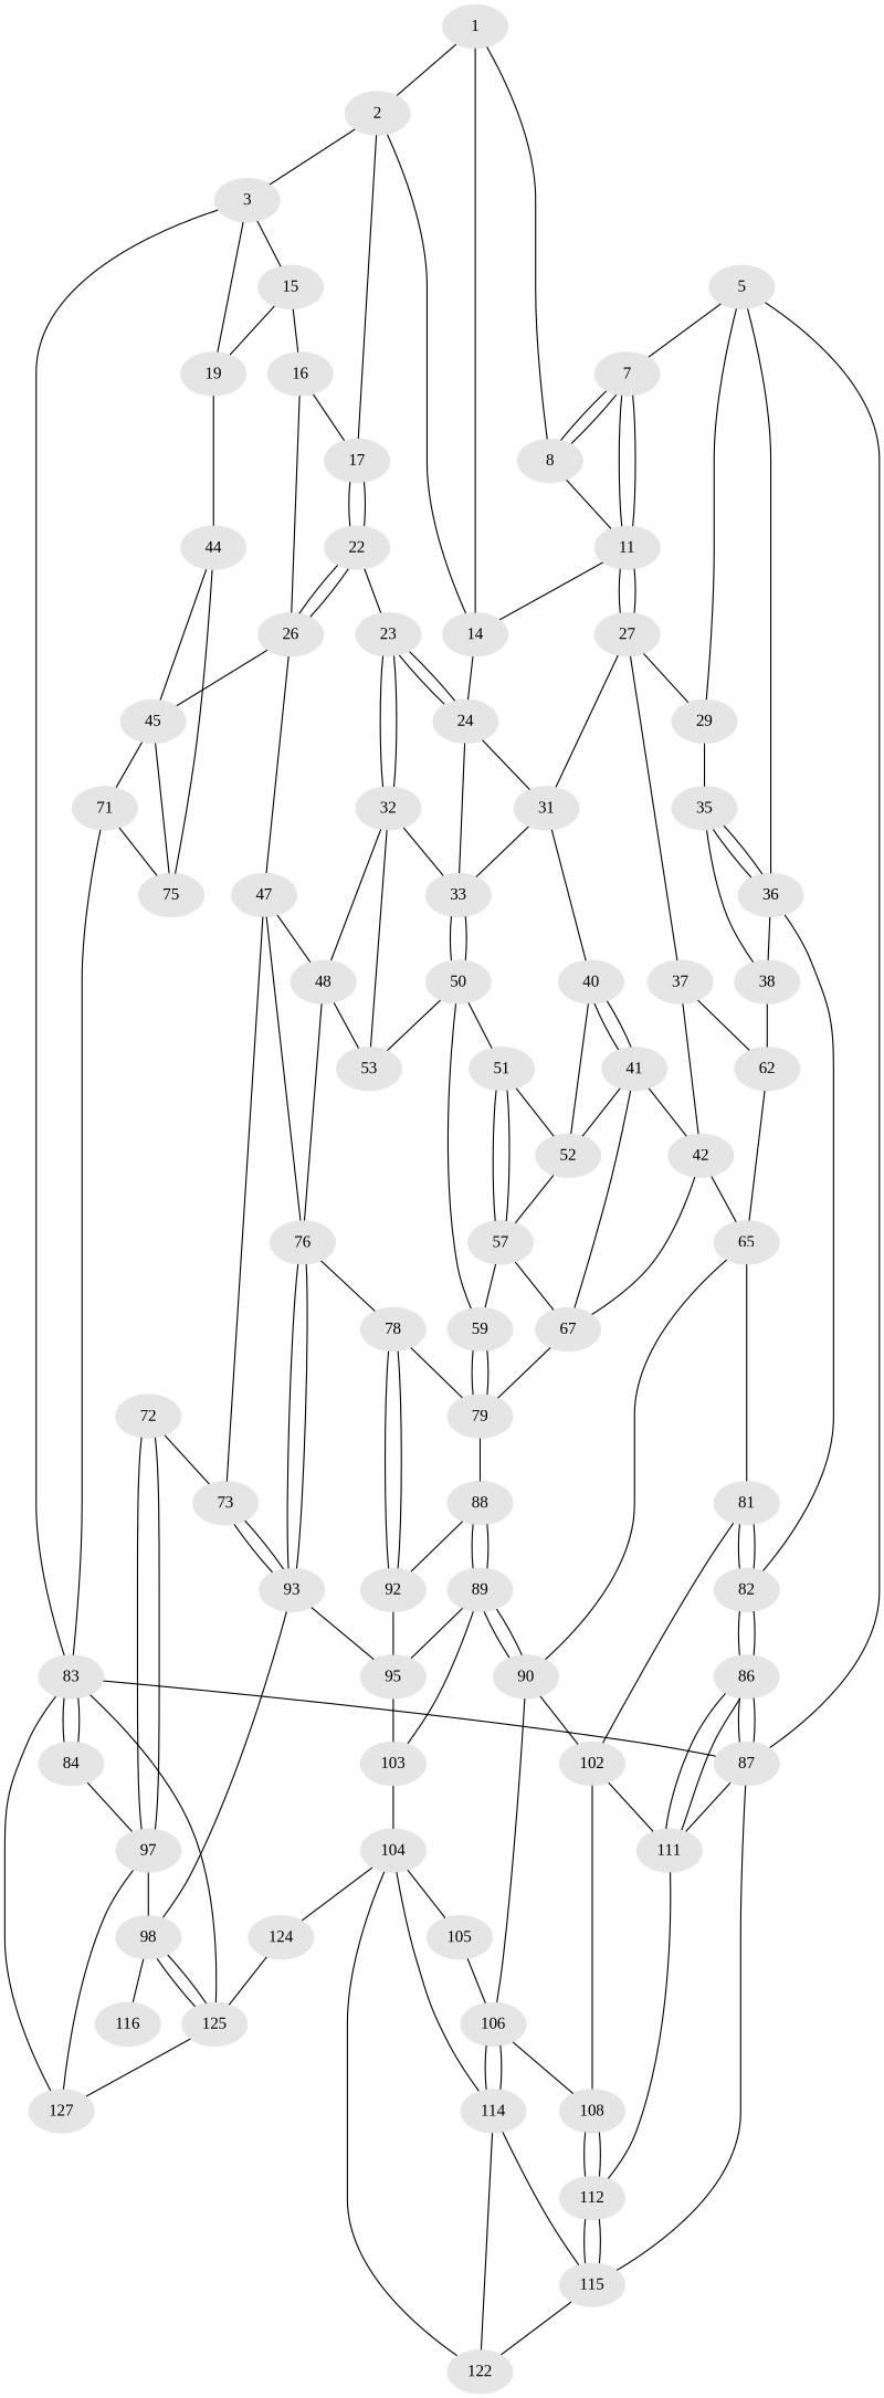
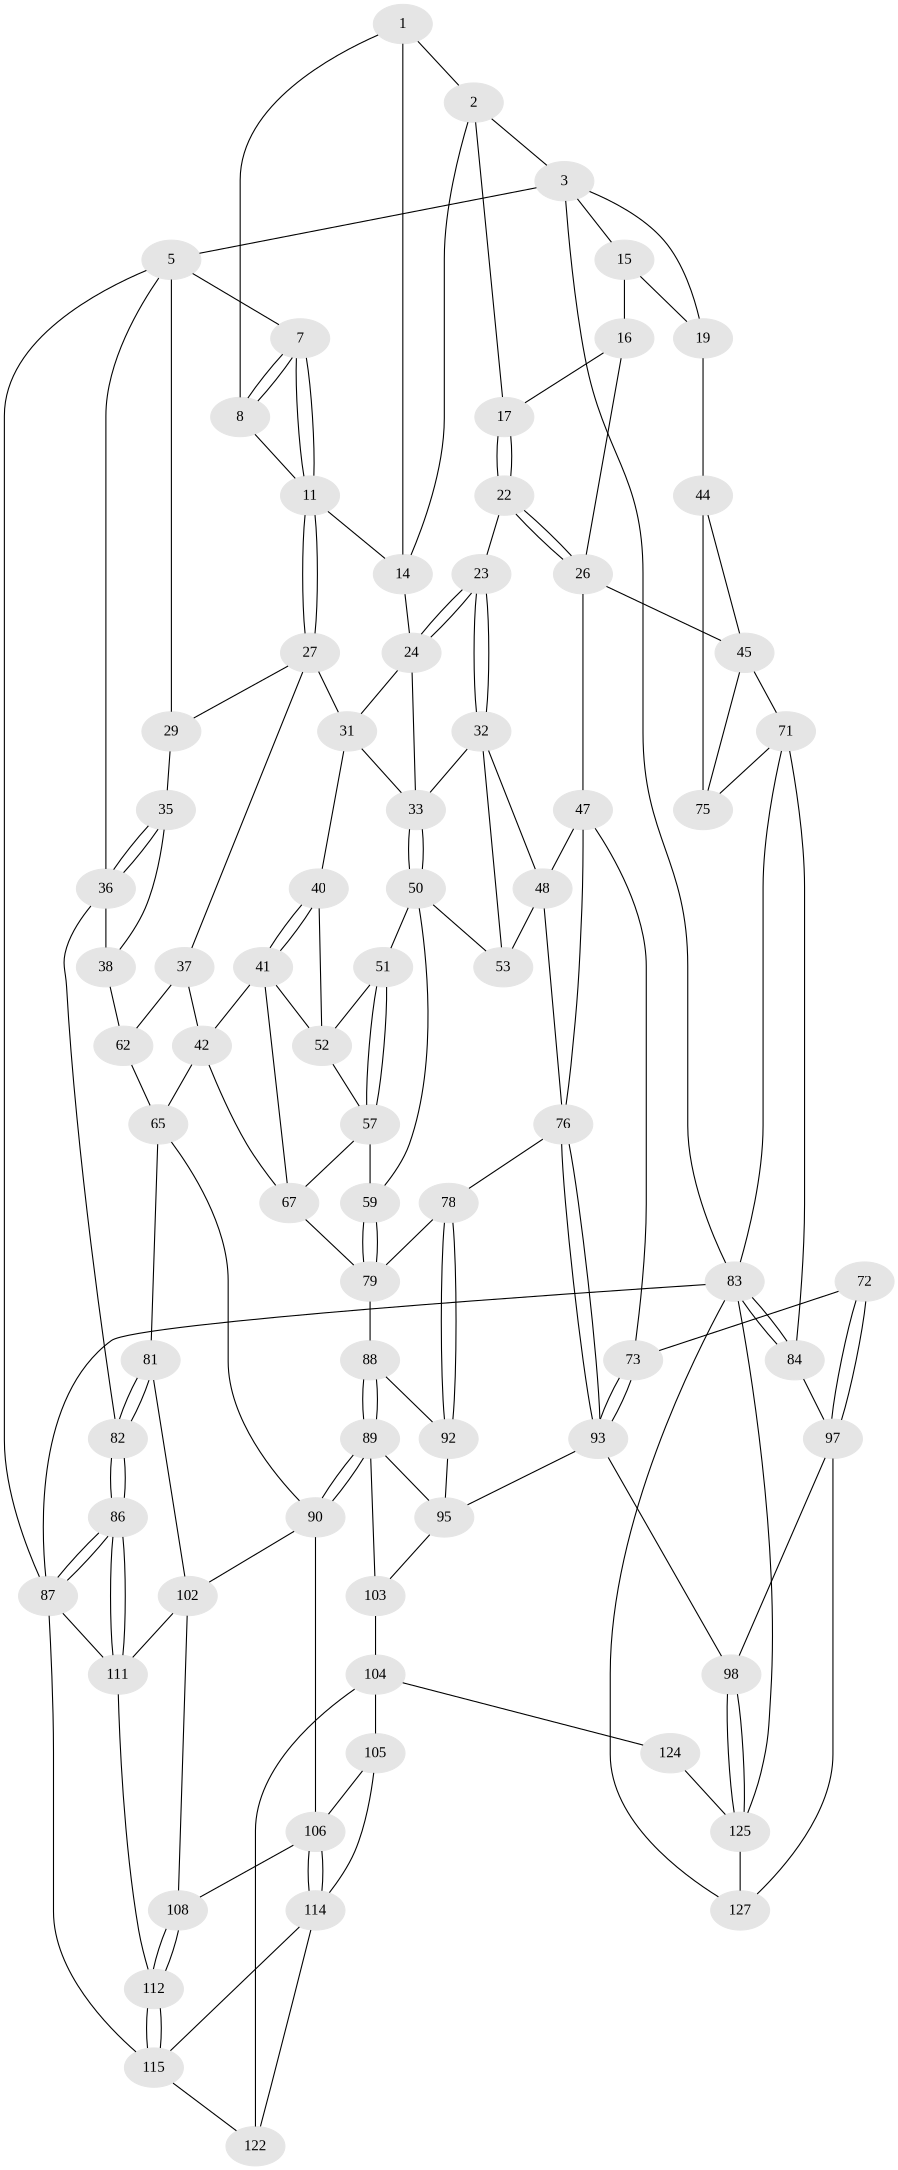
  graph {
    fontname="Liberation Serif"
    node [color=gray90 fontname="Liberation Serif" style=filled]
    edge [fontname="Liberation Serif"]
    1 [super="+9"]
    2 [super="+13"]
    8 [super="+10"]
    14 [super="+18"]
    3 [super="+4"]
    17
    11 [super="+12"]
    24 [super="+30"]
    5 [super="+6"]
    15 [super="+21"]
    19 [super="+20"]
    83 [super="+128"]
    22
    7
    29
    36 [super="+55"]
    87 [super="+118"]
    16 [super="+25"]
    44 [super="+61"]
    84
    125 [super="+126"]
    127
    35
    38 [super="+56"]
    82
    111 [super="+113"]
    115 [super="+119"]
    27 [super="+28"]
    31 [super="+39"]
    37 [super="+43"]
    33 [super="+34"]
    26 [super="+46"]
    45 [super="+70"]
    47 [super="+74"]
    23
    75
    32 [super="+49"]
    48 [super="+68"]
    53
    40
    50 [super="+54"]
    71 [super="+85"]
    73
    76 [super="+77"]
    42 [super="+64"]
    62
    41 [super="+63"]
    52 [super="+58"]
    51
    59
    86
    67 [super="+69"]
    65 [super="+66"]
    57 [super="+60"]
    79 [super="+80"]
    81
    90 [super="+91"]
    93 [super="+94"]
    78
    88
    102 [super="+109"]
    106 [super="+107"]
    72
    97 [super="+100"]
    98 [super="+99"]
    95 [super="+96"]
    92
    89 [super="+101"]
    108
    112
    122
    103 [super="+110"]
    104 [super="+121"]
    114 [super="+120"]
-   116
    105
    124
    1 -- 2
    1 -- 8
    1 -- 14
    2 -- 14
    2 -- 3
    2 -- 17
    8 -- 11
    14 -- 24
+   3 -- 5
    3 -- 15
    3 -- 19
    3 -- 83
    17 -- 22
    17 -- 22
    11 -- 14
    11 -- 27
    11 -- 27
    24 -- 31
    24 -- 33
    5 -- 7
    5 -- 29
    5 -- 36
    5 -- 87
    15 -- 19
    15 -- 16 [weight=2]
    19 -- 44 [weight=2]
    83 -- 87
    83 -- 84
    83 -- 84
    83 -- 125
    83 -- 127
    22 -- 26
    22 -- 26
    22 -- 23
    7 -- 8
    7 -- 8
    7 -- 11
    7 -- 11
    29 -- 35
    36 -- 38
    36 -- 82
    87 -- 111
    87 -- 115
    16 -- 17
    16 -- 26
    44 -- 45
    44 -- 75
    84 -- 97
    125 -- 127
    35 -- 36
    35 -- 36
    35 -- 38
    38 -- 62
    82 -- 86
    82 -- 86
    111 -- 112
    115 -- 122
    27 -- 29
    27 -- 31
    27 -- 37
    31 -- 33
    31 -- 40
    37 -- 42
    37 -- 62
    33 -- 50
    33 -- 50
    26 -- 45
    26 -- 47
    45 -- 75
    45 -- 71
    47 -- 48
    47 -- 73
    47 -- 76
    23 -- 24
    23 -- 24
    23 -- 32
    23 -- 32
    32 -- 33
    32 -- 48
    32 -- 53
    48 -- 53
    48 -- 76
    40 -- 41
    40 -- 41
    40 -- 52
    50 -- 53
    50 -- 51
    50 -- 59
    71 -- 83
+   71 -- 84
    71 -- 75
    73 -- 93
    73 -- 93
    76 -- 93
    76 -- 93
    76 -- 78
    42 -- 67
    42 -- 65
    62 -- 65
    41 -- 42
    41 -- 52
    41 -- 67
    52 -- 57
    51 -- 52
    51 -- 57
    51 -- 57
    59 -- 79
    59 -- 79
    86 -- 87
    86 -- 87
    86 -- 111
    86 -- 111
    67 -- 79
    65 -- 81
    65 -- 90
    57 -- 59
    57 -- 67
    79 -- 88
    81 -- 82
    81 -- 82
    81 -- 102
    90 -- 102
    90 -- 106
    93 -- 98
    93 -- 95
    78 -- 79
    78 -- 92
    78 -- 92
    88 -- 92
    88 -- 89
    88 -- 89
    102 -- 111
    102 -- 108
    106 -- 108
    106 -- 114
    106 -- 114
    72 -- 73
    72 -- 97
    72 -- 97
    97 -- 127
    97 -- 98
    98 -- 125
    98 -- 125
-   98 -- 116
    95 -- 103
    92 -- 95
    89 -- 90
    89 -- 90
    89 -- 95
    89 -- 103
    108 -- 112
    108 -- 112
    112 -- 115
    112 -- 115
    103 -- 104
    104 -- 122
    104 -- 105
    104 -- 124
    114 -- 115
    114 -- 122
    105 -- 106
-   104 -- 114
+   105 -- 114
    124 -- 125
  }
